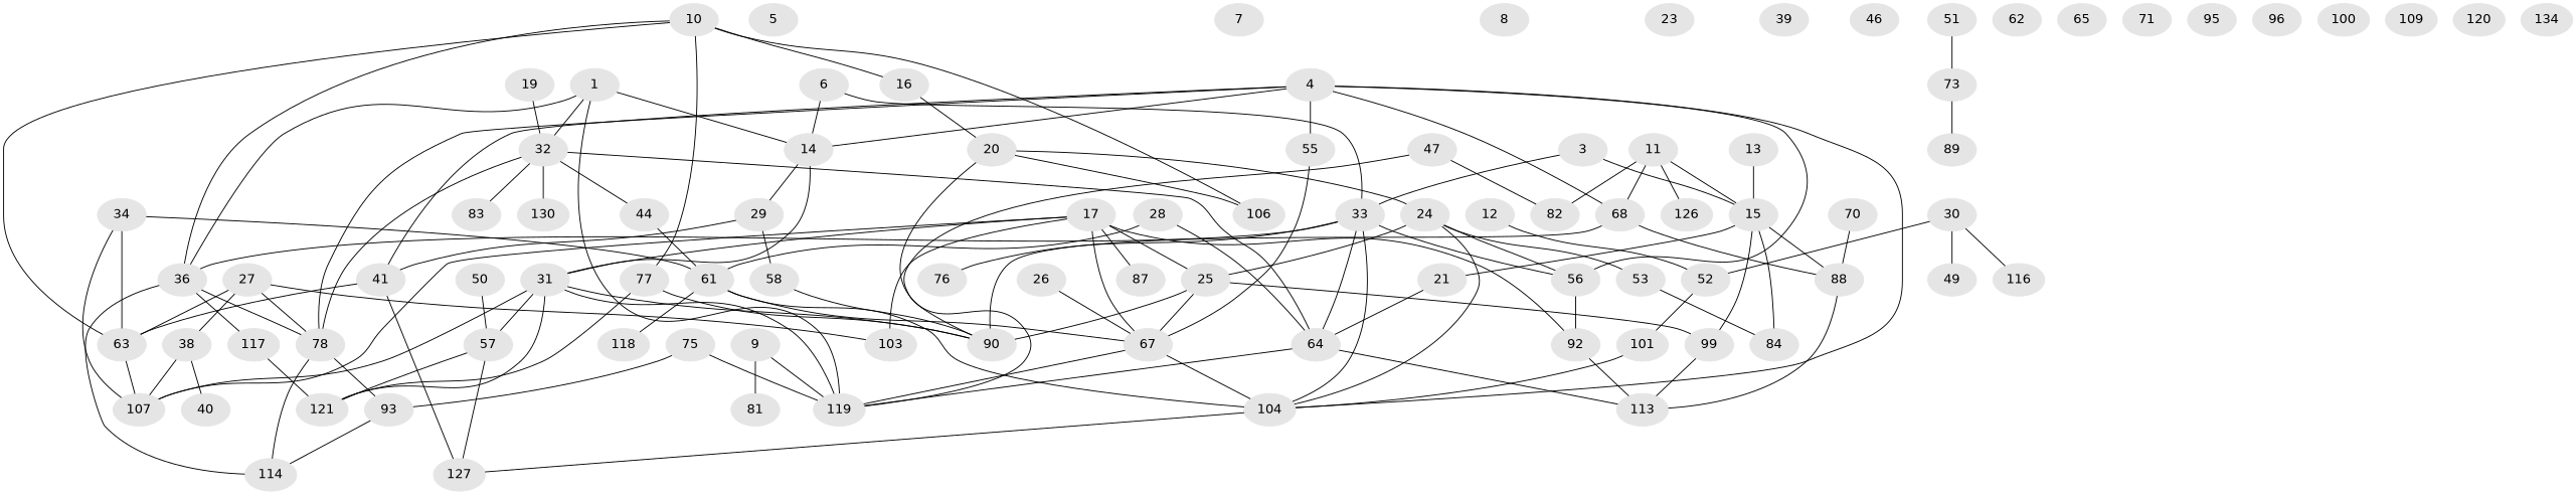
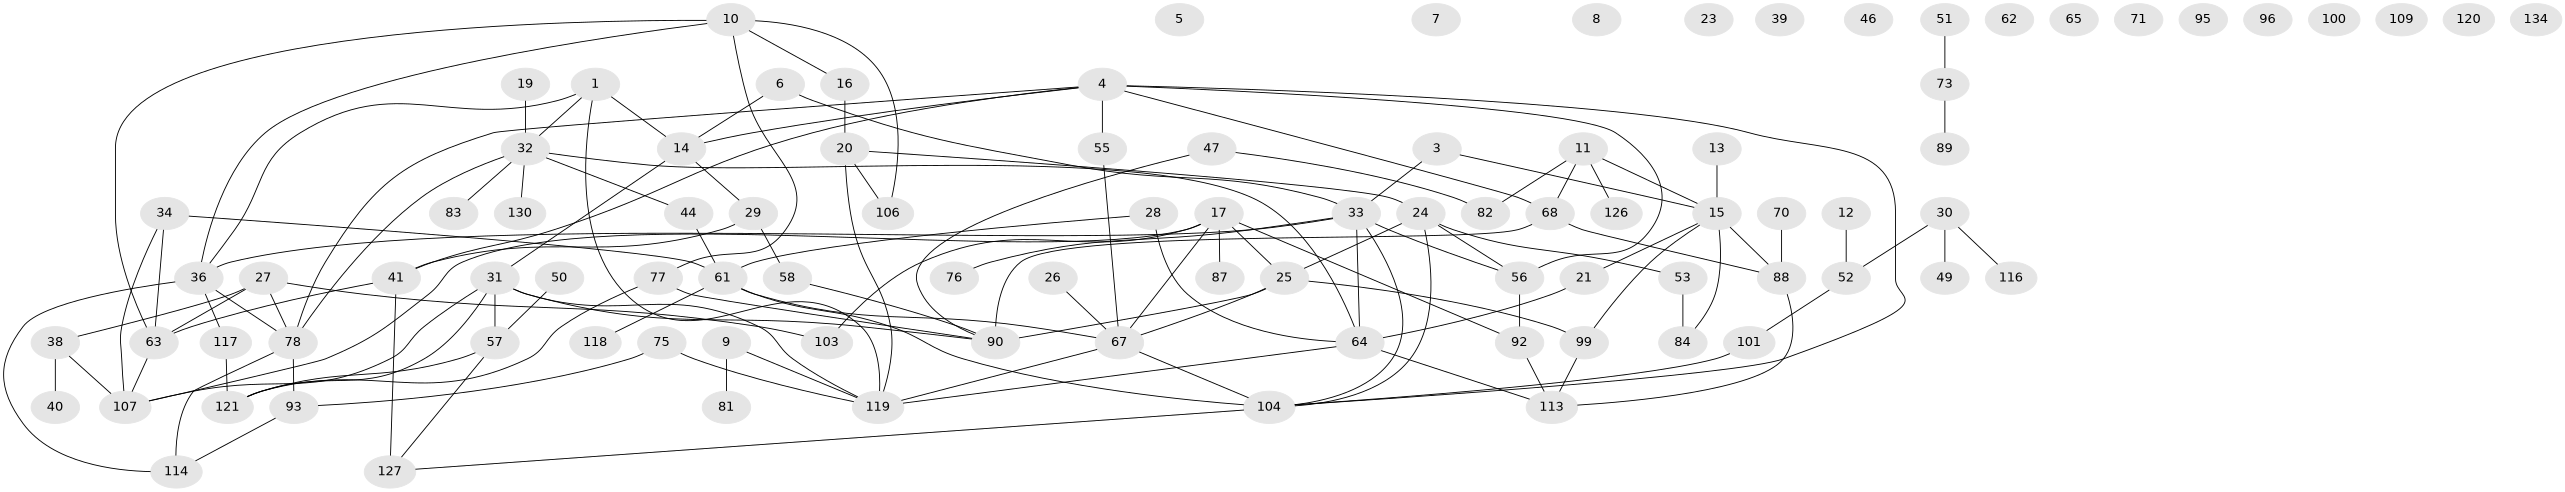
  graph {
    fontname="DejaVu Sans"
    node [color=gray90 fontname="DejaVu Sans" style=filled]
    edge [fontname="DejaVu Sans"]
    1 [super="+2"]
    14 [super="+45"]
    32 [super="+59"]
    36 [super="+48"]
    119 [super="+129"]
    29 [super="+108"]
    31 [super="+35"]
    78 [super="+105"]
    64 [super="+74"]
    44
    83
    130
    114
    117
    15 [super="+69"]
    21
    84
    88 [super="+112"]
    99 [super="+128"]
    3
    33 [super="+122"]
    56 [super="+80"]
    104 [super="+131"]
    76
    4 [super="+94"]
    41 [super="+123"]
    55
    68 [super="+79"]
    63 [super="+111"]
    127
    67 [super="+72"]
    92
    90 [super="+97"]
    93 [super="+124"]
    5
    6
    7
    8
    9 [super="+85"]
    81 [super="+98"]
    10 [super="+42"]
    16 [super="+91"]
    77
    106
    20 [super="+110"]
    107
    121 [super="+125"]
    11 [super="+102"]
    82
    126
    12
    52
    101
    13 [super="+22"]
    58
    57
    113
    24 [super="+132"]
    17 [super="+18"]
    25 [super="+66"]
    87
    103
    19
    53 [super="+54"]
    23
    26
    27 [super="+86"]
    38 [super="+133"]
    40
    61 [super="+115"]
    118
    28
    30 [super="+37"]
    49
    116
    34 [super="+43"]
    39
    46
    47
    50
    51
    73
    89
    62
    65
    70
    71
    75
    95
    96
    100
    109
    120
    134
    1 -- 14
    1 -- 32
    1 -- 36
    1 -- 119
    14 -- 29
    14 -- 31
    32 -- 78
    32 -- 64
    32 -- 44
    32 -- 83
    32 -- 130
    36 -- 78
    36 -- 114
    36 -- 117
    29 -- 41
    29 -- 58
    31 -- 119
    31 -- 90
    31 -- 107
    31 -- 121
    31 -- 57
    78 -- 114
    78 -- 93
    64 -- 119
    64 -- 113
    44 -- 61
    117 -- 121
    15 -- 21
    15 -- 84
    15 -- 88
    15 -- 99
    21 -- 64
    88 -- 113
    99 -- 113
    3 -- 15
    3 -- 33
    33 -- 36
    33 -- 64
    33 -- 56
    33 -- 104
    33 -- 76
    56 -- 92
    104 -- 127
    4 -- 14
    4 -- 78
    4 -- 56
    4 -- 104
    4 -- 41
    4 -- 55
    4 -- 68
    41 -- 63
    41 -- 127 [weight=2]
    55 -- 67
    68 -- 88 [weight=2]
    68 -- 90
    63 -- 107
    67 -- 119
    67 -- 104 [weight=2]
    92 -- 113
    93 -- 114
    6 -- 14
    6 -- 33
    9 -- 119
    9 -- 81
    10 -- 36
    10 -- 63
    10 -- 16
    10 -- 77
    10 -- 106
    16 -- 20
    77 -- 90
    77 -- 121
    20 -- 119
    20 -- 106
    20 -- 24
    11 -- 15
    11 -- 68
    11 -- 82
    11 -- 126
    12 -- 52
    52 -- 101
    101 -- 104
    13 -- 15
    58 -- 90
    57 -- 127
    57 -- 121
    24 -- 56
    24 -- 104
    24 -- 25
    24 -- 53
-   17 -- 31
    17 -- 67
    17 -- 92
    17 -- 107
    17 -- 25
    17 -- 87
    17 -- 103
    25 -- 99
    25 -- 67
    25 -- 90
    19 -- 32
    53 -- 84 [weight=2]
    26 -- 67
    27 -- 78
    27 -- 63
    27 -- 103
    27 -- 38
    38 -- 107
    38 -- 40
    61 -- 104
    61 -- 67
    61 -- 118
    28 -- 64
    28 -- 61
    30 -- 52
    30 -- 49
    30 -- 116
    34 -- 63
    34 -- 107
    34 -- 61
    47 -- 90
    47 -- 82
    50 -- 57
    51 -- 73
    73 -- 89
    70 -- 88
    75 -- 119
    75 -- 93
  }
